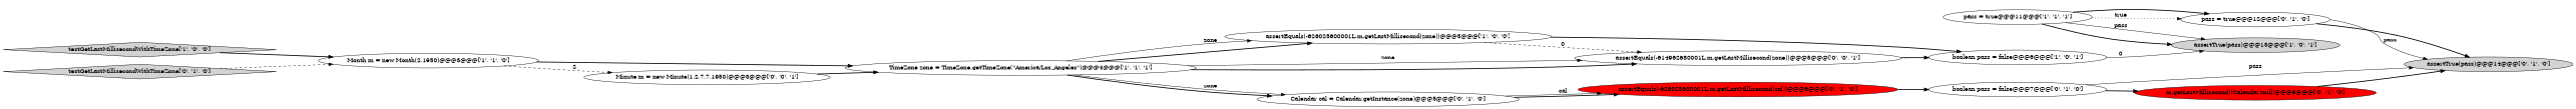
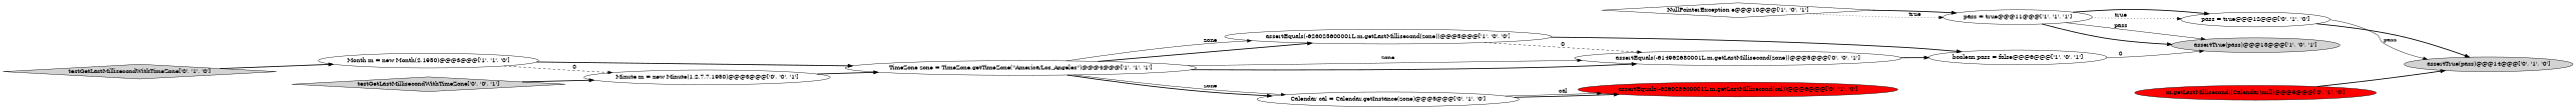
  digraph {
    rankdir=LR
    node [fillcolor=white shape=ellipse style=filled]
    edge [style=bold]
    n1 [label="Minute m = new Minute(1,2,7,7,1950)@@@3@@@['0', '0', '1']"]
    n2 [label="TimeZone zone = TimeZone.getTimeZone(\"America/Los_Angeles\")@@@4@@@['1', '1', '1']"]
    n3 [label="assertEquals(-626025600001L,m.getLastMillisecond(zone))@@@5@@@['1', '0', '0']"]
    n4 [label="assertEquals(-614962680001L,m.getLastMillisecond(zone))@@@5@@@['0', '0', '1']"]
    n5 [label="Calendar cal = Calendar.getInstance(zone)@@@5@@@['0', '1', '0']"]
    n6 [label="boolean pass = false@@@6@@@['1', '0', '1']"]
    n7 [fillcolor=lightgray label="assertTrue(pass)@@@13@@@['1', '0', '1']"]
    n8 [fillcolor=red label="m.getLastMillisecond((Calendar)null)@@@9@@@['0', '1', '0']"]
    n9 [fillcolor=lightgray label="assertTrue(pass)@@@14@@@['0', '1', '0']"]
    n10 [fillcolor=red label="assertEquals(-626025600001L,m.getLastMillisecond(cal))@@@6@@@['0', '1', '0']"]
    n11 [label="Month m = new Month(2,1950)@@@3@@@['1', '1', '0']"]
-   n12 [label="boolean pass = false@@@7@@@['0', '1', '0']"]
-   n13 [fillcolor=lightgray label="testGetLastMillisecondWithTimeZone['1', '0', '0']" shape=diamond]
    n14 [fillcolor=lightgray label="testGetLastMillisecondWithTimeZone['0', '1', '0']" shape=diamond]
+   n15 [label="NullPointerException e@@@10@@@['1', '0', '1']" shape=diamond]
    n16 [label="pass = true@@@11@@@['1', '1', '1']"]
    n17 [label="pass = true@@@12@@@['0', '1', '0']"]
+   n18 [fillcolor=lightgray label="testGetLastMillisecondWithTimeZone['0', '0', '1']" shape=diamond]
    n1 -> n2
    n2 -> n3 [label=zone style=solid]
    n2 -> n3
    n2 -> n4 [label=zone style=solid]
    n2 -> n4
    n2 -> n5 [label=zone style=solid]
    n2 -> n5
    n3 -> n4 [label=0 style=dashed]
    n3 -> n6
    n4 -> n6
    n5 -> n10 [label=cal style=solid]
    n5 -> n10
    n6 -> n7 [label=0 style=solid]
    n8 -> n9
-   n10 -> n12
-   n11 -> n1 [label=2 style=dashed]
+   n11 -> n1 [label=0 style=dashed]
    n11 -> n2
-   n12 -> n8
-   n12 -> n9 [label=pass style=solid]
-   n13 -> n11
-   n14 -> n11 [style=dashed]
+   n14 -> n11
+   n15 -> n16 [label=true style=dotted]
+   n15 -> n16
    n16 -> n7
    n16 -> n7 [label=pass style=solid]
    n16 -> n17
    n16 -> n17 [label=true style=dotted]
    n17 -> n9
    n17 -> n9 [label=pass style=solid]
+   n18 -> n1
  }
